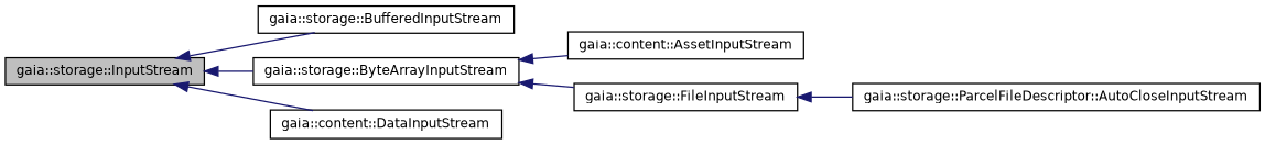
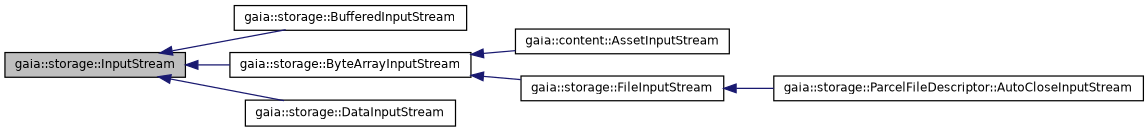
  digraph {
    rankdir=LR
    node [color=black fillcolor=white fontname=Helvetica fontsize=10 shape=record style=filled]
    edge [color=midnightblue dir=back fontname=Helvetica fontsize=10 labelfontname=Helvetica labelfontsize=10 style=solid]
    n1 [fillcolor=grey75 fontcolor=black height=0.2 label="gaia::storage::InputStream" width=0.4]
    n2 [height=0.2 label="gaia::storage::BufferedInputStream" width=0.4]
    n3 [height=0.2 label="gaia::storage::ByteArrayInputStream" width=0.4]
-   n4 [height=0.2 label="gaia::content::DataInputStream" width=0.4]
+   n4 [height=0.2 label="gaia::storage::DataInputStream" width=0.4]
    n5 [height=0.2 label="gaia::content::AssetInputStream" width=0.4]
    n6 [height=0.2 label="gaia::storage::FileInputStream" width=0.4]
    n7 [height=0.2 label="gaia::storage::ParcelFileDescriptor::AutoCloseInputStream" width=0.4]
    n1 -> n2
    n1 -> n3
    n1 -> n4
    n3 -> n5
    n3 -> n6
    n6 -> n7
  }
